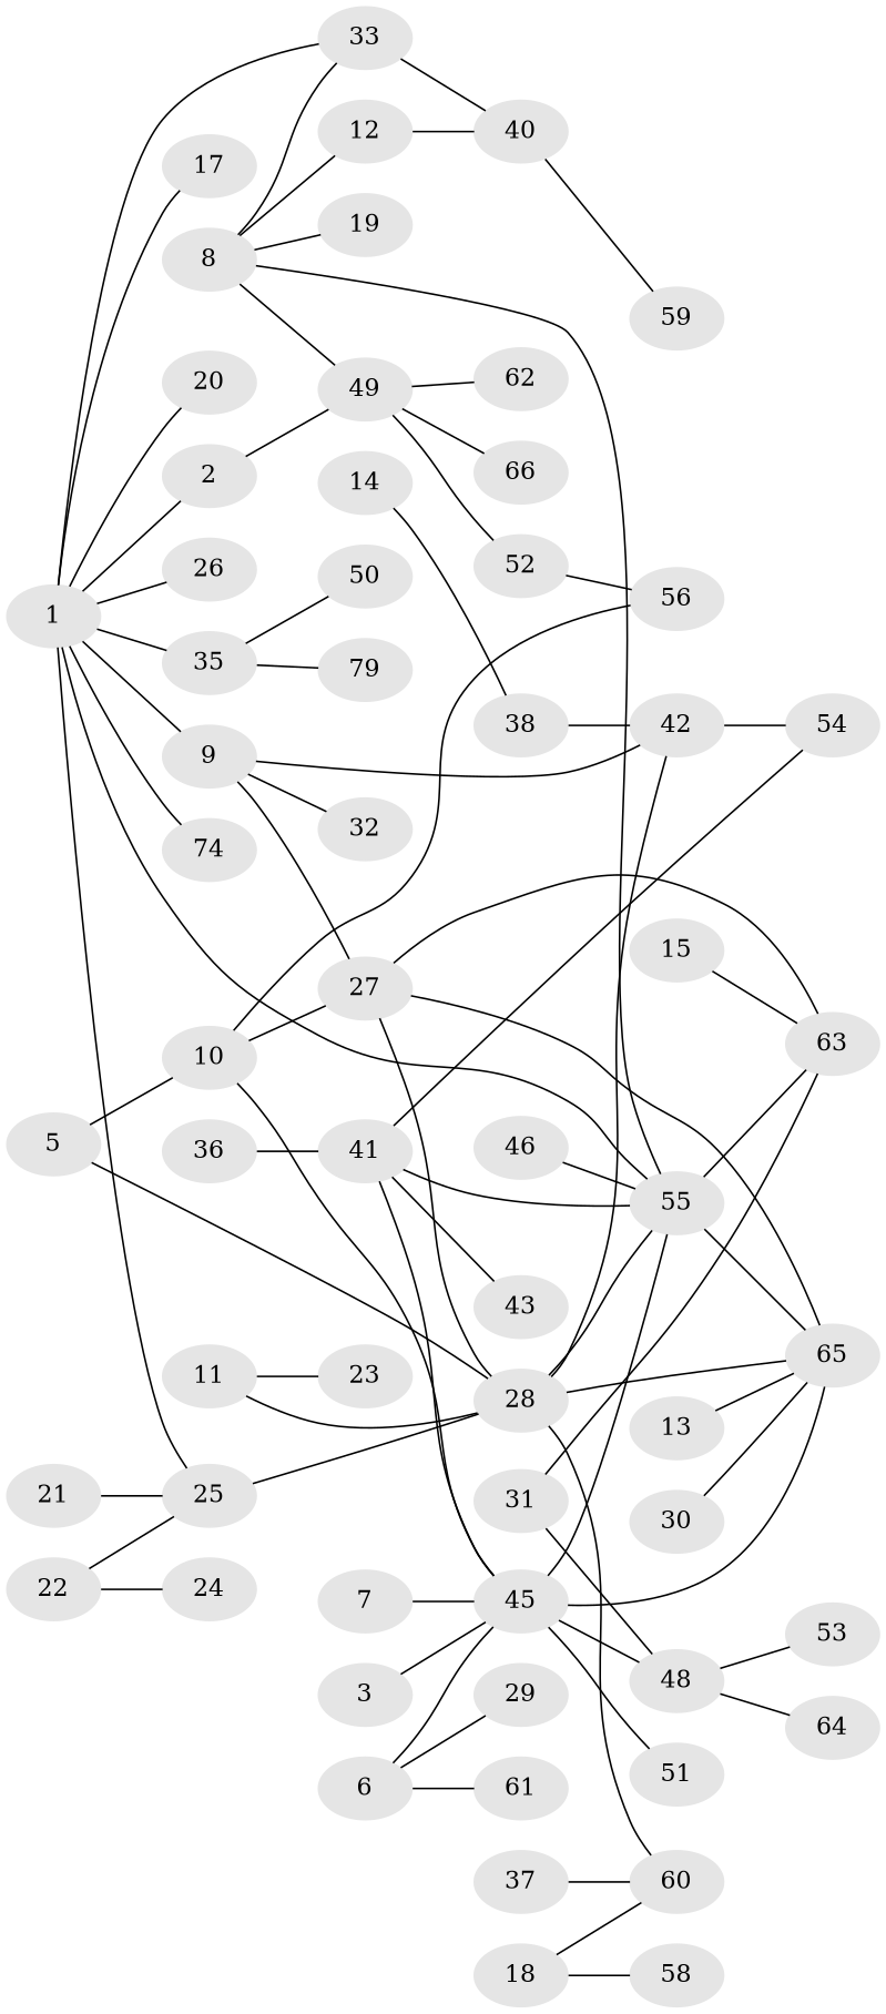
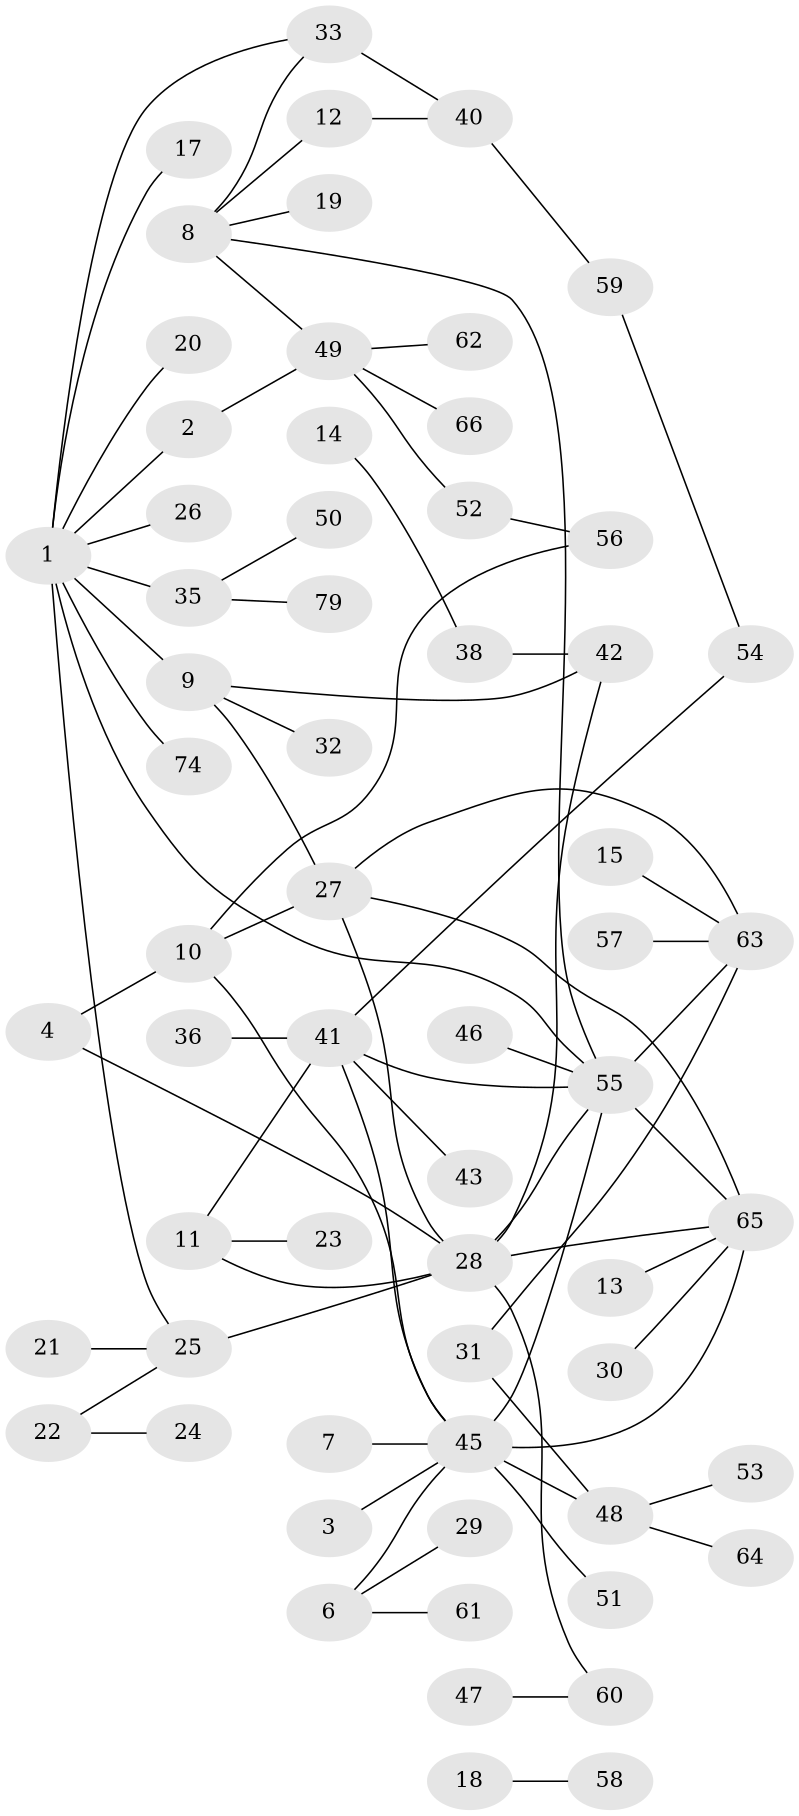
  graph {
    rankdir=LR
    node [color=gray90 style=filled]
    edge [weight=1.0]
    1
    2
    9
    17
    20
    25
    26
    33
    35
    n10 [label=74]
    55
    49
    27
    32
    42
    28
    40
    50
    n19 [label=79]
    65
    63
    52
    62
    66
    3
    45
    48
    51
-   4 [label=5]
+   4
    10
    56
    60
    12
    41
    43
    54
    6
    29
    61
    7
    8
    19
    11
    23
    59
    13
    14
    38
    15
    18
    58
    21
    22
    24
    30
    31
    53
    64
    36
    46
-   47 [label=37]
+   47
+   57
    1 -- 2
    1 -- 9
    1 -- 17
    1 -- 20
    1 -- 25
    1 -- 26
    1 -- 33
    1 -- 35
    1 -- n10
    1 -- 55
    2 -- 49
    9 -- 27
    9 -- 32
    9 -- 42
    25 -- 28
    33 -- 40
    35 -- 50
    35 -- n19
    55 -- 65
    55 -- 63
    49 -- 52
    49 -- 62
    49 -- 66
    27 -- 28
    27 -- 65
    27 -- 63
-   42 -- 54
+   59 -- 54
    28 -- 55
    28 -- 42
    28 -- 65
    28 -- 60
    40 -- 59
    52 -- 56
    3 -- 45
    45 -- 55
    45 -- 65
    45 -- 48
    45 -- 51
    48 -- 53
    48 -- 64
    4 -- 28
    4 -- 10
    10 -- 27
    10 -- 45
    10 -- 56
    12 -- 40
    41 -- 55
    41 -- 45
    41 -- 43
    41 -- 54
    6 -- 45
    6 -- 29
    6 -- 61
    7 -- 45
    8 -- 33
    8 -- 55
    8 -- 49
    8 -- 12
    8 -- 19
    11 -- 28
+   11 -- 41
    11 -- 23
    13 -- 65
    14 -- 38
    38 -- 42
    15 -- 63
-   18 -- 60
    18 -- 58
    21 -- 25
    22 -- 25
    22 -- 24
    30 -- 65
    31 -- 63
    31 -- 48
    36 -- 41
    46 -- 55
    47 -- 60
+   57 -- 63
  }
